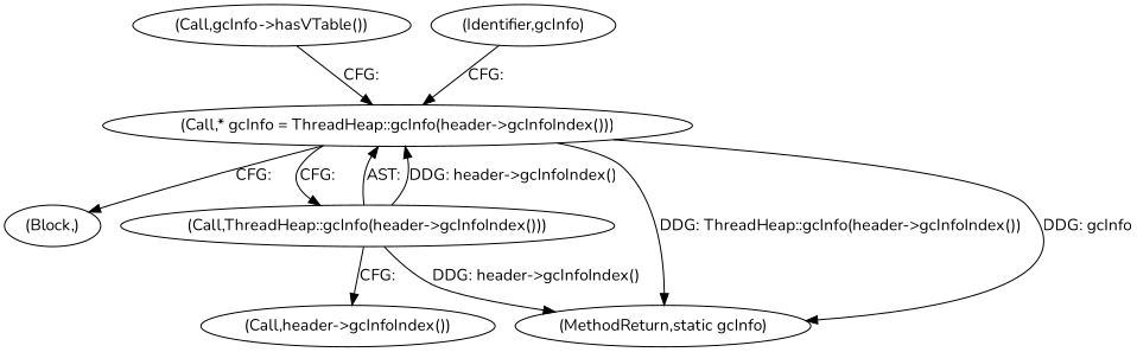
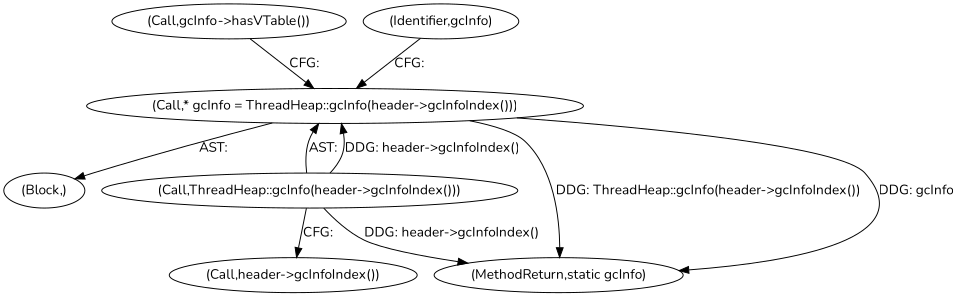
  digraph {
    fontname=Nunito
    node [fontname=Nunito]
    edge [fontname=Nunito]
    n1 [label="(Call,* gcInfo = ThreadHeap::gcInfo(header->gcInfoIndex()))"]
    n2 [label="(Call,ThreadHeap::gcInfo(header->gcInfoIndex()))"]
    n3 [label="(Block,)"]
    n4 [label="(MethodReturn,static gcInfo)"]
    n5 [label="(Call,header->gcInfoIndex())"]
    n6 [label="(Call,gcInfo->hasVTable())"]
    n7 [label="(Identifier,gcInfo)"]
-   n1 -> n2 [label="CFG: "]
-   n1 -> n3 [label="CFG: "]
+   n1 -> n3 [label="AST: "]
    n1 -> n4 [label="DDG: ThreadHeap::gcInfo(header->gcInfoIndex())"]
    n1 -> n4 [label="DDG: gcInfo"]
    n2 -> n1 [label="AST: "]
    n2 -> n1 [label="DDG: header->gcInfoIndex()"]
    n2 -> n4 [label="DDG: header->gcInfoIndex()"]
    n2 -> n5 [label="CFG: "]
    n6 -> n1 [label="CFG: "]
    n7 -> n1 [label="CFG: "]
  }
